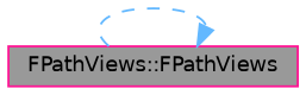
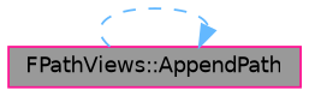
  digraph {
    rankdir=LR
    fontname="DejaVu Sans"
-   n1 [color=deeppink fillcolor=grey60 fontcolor=black fontname="DejaVu Sans" fontsize=10 height=0.2 label="FPathViews::FPathViews" shape=box style=filled width=0.4]
+   n1 [color=deeppink fillcolor=grey60 fontcolor=black fontname="DejaVu Sans" fontsize=10 height=0.2 label="FPathViews::AppendPath" shape=box style=filled width=0.4]
    n1 -> n1 [color=steelblue1 fontname="DejaVu Sans" fontsize=10 labelfontname=Helvetica labelfontsize=10 style=dashed]
  }
